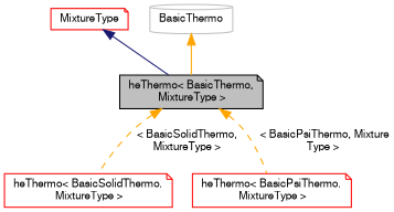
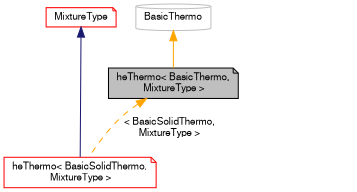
  digraph {
    node [color=red fontname=FreeSans fontsize=10 shape=note]
    edge [color=orange dir=back fontname=FreeSans fontsize=10 labelfontname=FreeSans labelfontsize=10 style=dashed]
    n1 [color=black fillcolor=grey75 fontcolor=black height=0.2 label="heThermo\< BasicThermo,\l MixtureType \>" style=filled width=0.4]
-   n2 [height=0.2 label="heThermo\< BasicPsiThermo,\l MixtureType \>" width=0.4]
    n3 [height=0.2 label="heThermo\< BasicSolidThermo,\l MixtureType \>" width=0.4]
    n4 [color=grey75 height=0.2 label=BasicThermo shape=cylinder width=0.4]
    n5 [height=0.2 label=MixtureType width=0.4]
-   n1 -> n2 [label=" \< BasicPsiThermo, Mixture\lType \>"]
    n1 -> n3 [label=" \< BasicSolidThermo,\l MixtureType \>"]
    n4 -> n1 [style=solid]
-   n5 -> n1 [color=midnightblue style=solid]
+   n5 -> n3 [color=midnightblue style=solid]
  }
